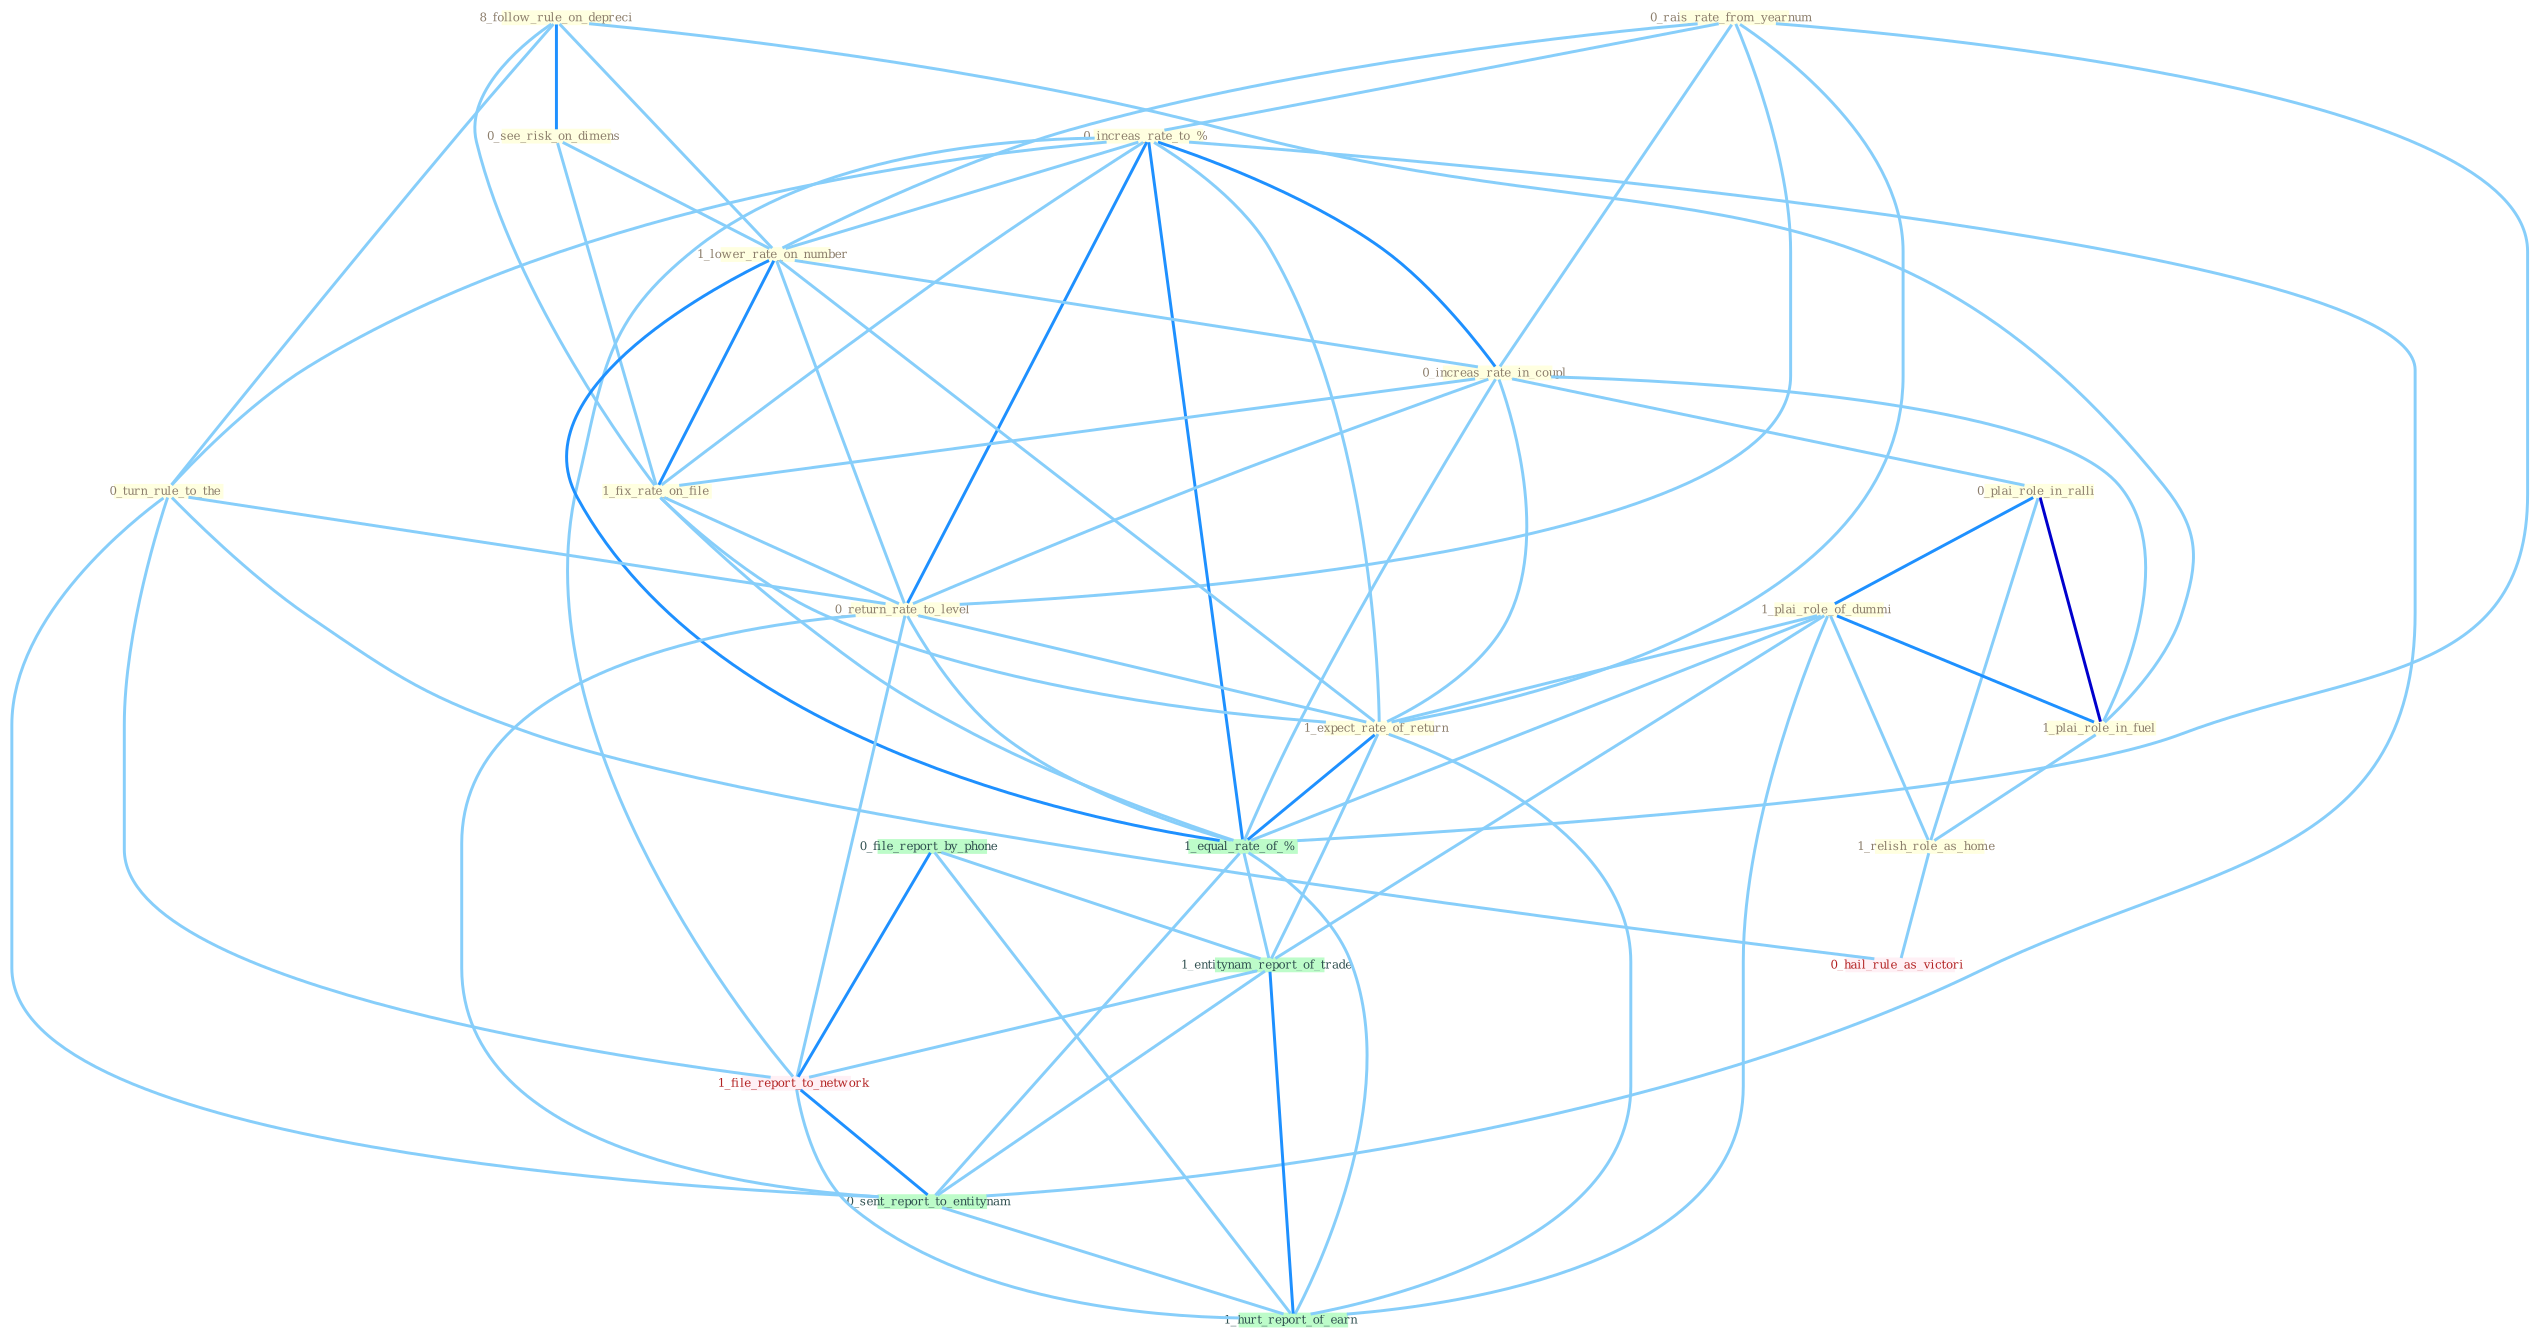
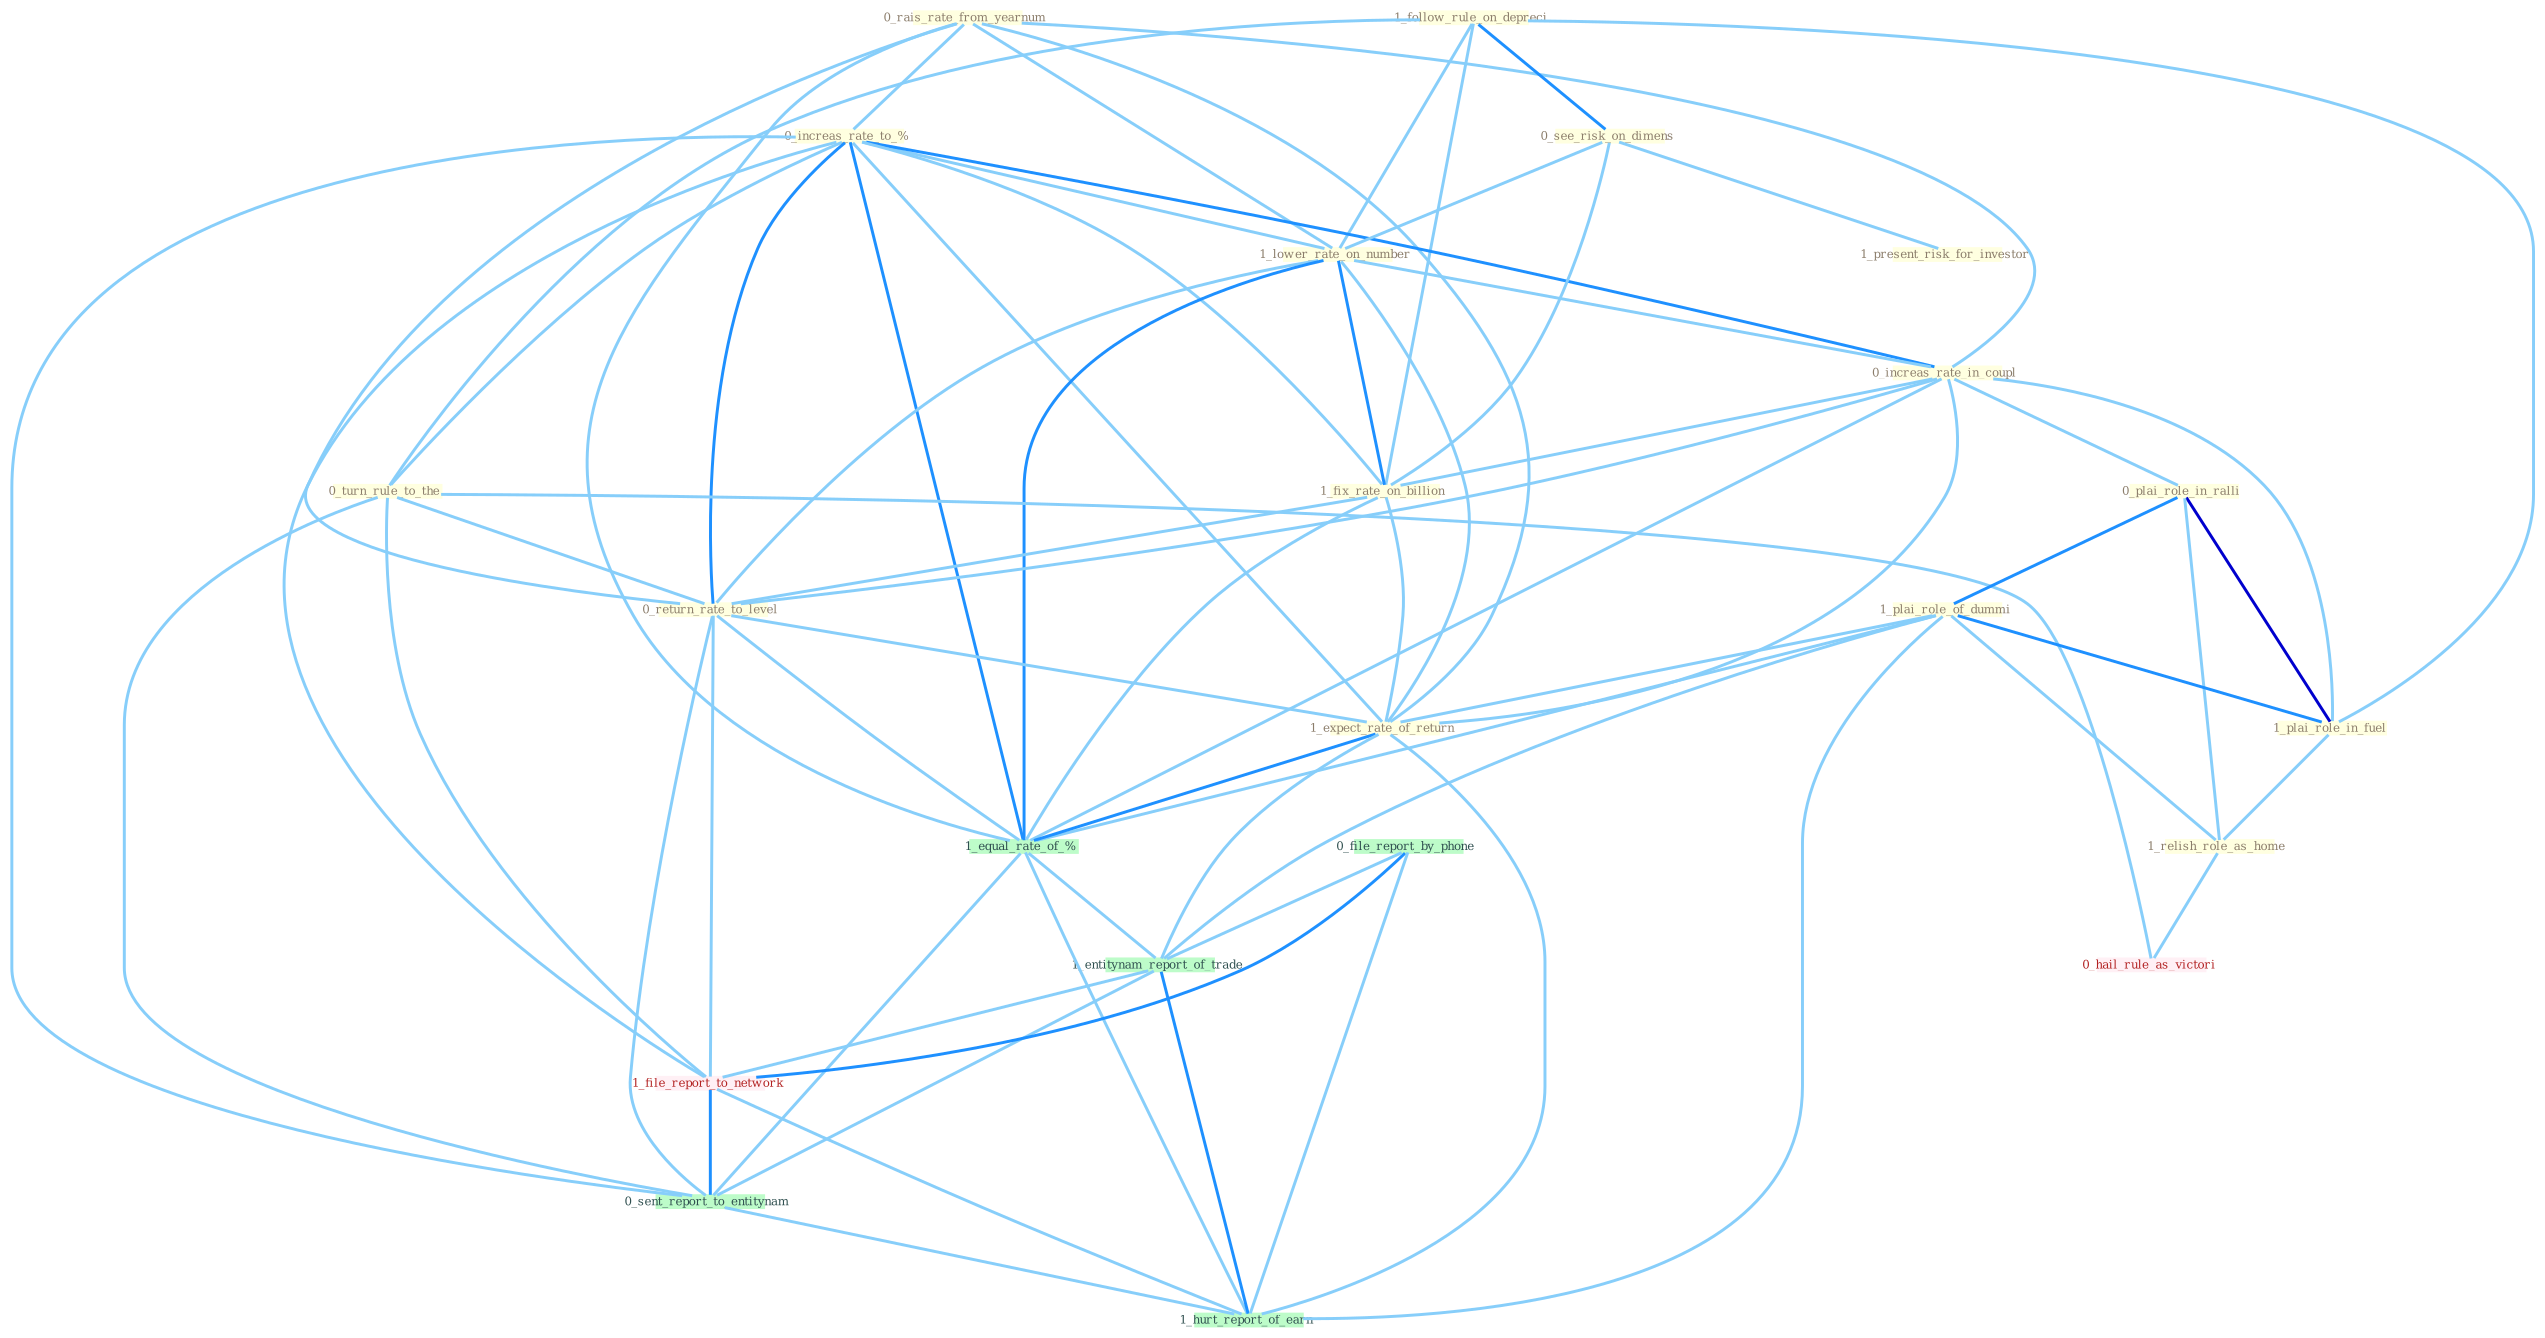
  graph {
    node [color="#ffffe0" fixedsize=true fontcolor="#8b7d6b" fontsize=4 shape=polygon style=filled]
    edge [color="#87cefa" w=1]
    "0_rais_rate_from_yearnum " [height=.06 width=.5]
-   "1_follow_rule_on_depreci " [height=.06 width=.5 label="8_follow_rule_on_depreci"]
+   "1_follow_rule_on_depreci " [height=.06 width=.5]
    "0_increas_rate_to_% " [height=.06 width=.5]
    "0_see_risk_on_dimens " [height=.06 width=.5]
    "1_lower_rate_on_number " [height=.06 width=.5]
    "0_turn_rule_to_the " [height=.06 width=.5]
+   "1_present_risk_for_investor " [height=.06 width=.5]
    "0_increas_rate_in_coupl " [height=.06 width=.5]
    "0_plai_role_in_ralli " [height=.06 width=.5]
    "1_plai_role_of_dummi " [height=.06 width=.5]
    "1_plai_role_in_fuel " [height=.06 width=.5]
-   "1_fix_rate_on_billion " [height=.06 width=.5 label="1_fix_rate_on_file"]
+   "1_fix_rate_on_billion " [height=.06 width=.5]
    "1_relish_role_as_home " [height=.06 width=.5]
    "0_return_rate_to_level " [height=.06 width=.5]
    "1_expect_rate_of_return " [height=.06 width=.5]
    "1_file_report_to_network " [color="#fff0f5" fontcolor="#b22222" height=.06 width=.5]
    "0_hail_rule_as_victori " [color="#fff0f5" fontcolor="#b22222" height=.06 width=.5]
    "1_equal_rate_of_% " [color="#BDFCC9" fontcolor="#2f4f4f" height=.06 width=.5]
    "0_sent_report_to_entitynam " [color="#BDFCC9" fontcolor="#2f4f4f" height=.06 width=.5]
    "1_entitynam_report_of_trade " [color="#BDFCC9" fontcolor="#2f4f4f" height=.06 width=.5]
    "1_hurt_report_of_earn " [color="#BDFCC9" fontcolor="#2f4f4f" height=.06 width=.5]
    "0_file_report_by_phone " [color="#BDFCC9" fontcolor="#2f4f4f" height=.06 width=.5]
    subgraph sub_1 {
      "0_rais_rate_from_yearnum "
      "1_follow_rule_on_depreci "
      "0_increas_rate_to_% "
      "0_see_risk_on_dimens "
      "1_lower_rate_on_number "
      "0_turn_rule_to_the "
+     "1_present_risk_for_investor "
      "0_increas_rate_in_coupl "
      "0_plai_role_in_ralli "
      "1_plai_role_of_dummi "
      "1_plai_role_in_fuel "
      "1_fix_rate_on_billion "
      "1_relish_role_as_home "
      "0_return_rate_to_level "
      "1_expect_rate_of_return "
    }
    subgraph sub_2 {
      "1_file_report_to_network "
      "0_hail_rule_as_victori "
    }
    "0_rais_rate_from_yearnum " -- "0_increas_rate_to_% "
    "0_rais_rate_from_yearnum " -- "1_lower_rate_on_number "
    "0_rais_rate_from_yearnum " -- "0_increas_rate_in_coupl "
    "0_rais_rate_from_yearnum " -- "0_return_rate_to_level "
    "0_rais_rate_from_yearnum " -- "1_expect_rate_of_return "
    "0_rais_rate_from_yearnum " -- "1_equal_rate_of_% "
    "1_follow_rule_on_depreci " -- "0_see_risk_on_dimens " [color="#1e90ff"]
    "1_follow_rule_on_depreci " -- "1_lower_rate_on_number "
    "1_follow_rule_on_depreci " -- "0_turn_rule_to_the "
    "1_follow_rule_on_depreci " -- "1_plai_role_in_fuel "
    "1_follow_rule_on_depreci " -- "1_fix_rate_on_billion "
    "0_increas_rate_to_% " -- "1_lower_rate_on_number "
    "0_increas_rate_to_% " -- "0_turn_rule_to_the "
    "0_increas_rate_to_% " -- "0_increas_rate_in_coupl " [color="#1e90ff" w=2]
    "0_increas_rate_to_% " -- "1_fix_rate_on_billion "
    "0_increas_rate_to_% " -- "0_return_rate_to_level " [color="#1e90ff" w=2]
    "0_increas_rate_to_% " -- "1_expect_rate_of_return "
    "0_increas_rate_to_% " -- "1_file_report_to_network "
    "0_increas_rate_to_% " -- "1_equal_rate_of_% " [color="#1e90ff" w=2]
    "0_increas_rate_to_% " -- "0_sent_report_to_entitynam "
    "0_see_risk_on_dimens " -- "1_lower_rate_on_number "
+   "0_see_risk_on_dimens " -- "1_present_risk_for_investor "
    "0_see_risk_on_dimens " -- "1_fix_rate_on_billion "
    "1_lower_rate_on_number " -- "0_increas_rate_in_coupl "
    "1_lower_rate_on_number " -- "1_fix_rate_on_billion " [color="#1e90ff" w=2]
    "1_lower_rate_on_number " -- "0_return_rate_to_level "
    "1_lower_rate_on_number " -- "1_expect_rate_of_return "
    "1_lower_rate_on_number " -- "1_equal_rate_of_% " [color="#1e90ff"]
    "0_turn_rule_to_the " -- "0_return_rate_to_level "
    "0_turn_rule_to_the " -- "1_file_report_to_network "
    "0_turn_rule_to_the " -- "0_hail_rule_as_victori "
    "0_turn_rule_to_the " -- "0_sent_report_to_entitynam "
    "0_increas_rate_in_coupl " -- "0_plai_role_in_ralli "
    "0_increas_rate_in_coupl " -- "1_plai_role_in_fuel "
    "0_increas_rate_in_coupl " -- "1_fix_rate_on_billion "
    "0_increas_rate_in_coupl " -- "0_return_rate_to_level "
    "0_increas_rate_in_coupl " -- "1_expect_rate_of_return "
    "0_increas_rate_in_coupl " -- "1_equal_rate_of_% "
    "0_plai_role_in_ralli " -- "1_plai_role_of_dummi " [color="#1e90ff" w=2]
    "0_plai_role_in_ralli " -- "1_plai_role_in_fuel " [color="#0000cd" w=3]
    "0_plai_role_in_ralli " -- "1_relish_role_as_home "
    "1_plai_role_of_dummi " -- "1_plai_role_in_fuel " [color="#1e90ff" w=2]
    "1_plai_role_of_dummi " -- "1_relish_role_as_home "
    "1_plai_role_of_dummi " -- "1_expect_rate_of_return "
    "1_plai_role_of_dummi " -- "1_equal_rate_of_% "
    "1_plai_role_of_dummi " -- "1_entitynam_report_of_trade "
    "1_plai_role_of_dummi " -- "1_hurt_report_of_earn "
    "1_plai_role_in_fuel " -- "1_relish_role_as_home "
    "1_fix_rate_on_billion " -- "0_return_rate_to_level "
    "1_fix_rate_on_billion " -- "1_expect_rate_of_return "
    "1_fix_rate_on_billion " -- "1_equal_rate_of_% "
    "1_relish_role_as_home " -- "0_hail_rule_as_victori "
    "0_return_rate_to_level " -- "1_expect_rate_of_return "
    "0_return_rate_to_level " -- "1_file_report_to_network "
    "0_return_rate_to_level " -- "1_equal_rate_of_% "
    "0_return_rate_to_level " -- "0_sent_report_to_entitynam "
    "1_expect_rate_of_return " -- "1_equal_rate_of_% " [color="#1e90ff" w=2]
    "1_expect_rate_of_return " -- "1_entitynam_report_of_trade "
    "1_expect_rate_of_return " -- "1_hurt_report_of_earn "
    "1_file_report_to_network " -- "0_sent_report_to_entitynam " [color="#1e90ff" w=2]
    "1_file_report_to_network " -- "1_hurt_report_of_earn "
    "1_equal_rate_of_% " -- "0_sent_report_to_entitynam "
    "1_equal_rate_of_% " -- "1_entitynam_report_of_trade "
    "1_equal_rate_of_% " -- "1_hurt_report_of_earn "
    "0_sent_report_to_entitynam " -- "1_hurt_report_of_earn "
    "1_entitynam_report_of_trade " -- "1_file_report_to_network "
    "1_entitynam_report_of_trade " -- "0_sent_report_to_entitynam "
    "1_entitynam_report_of_trade " -- "1_hurt_report_of_earn " [color="#1e90ff" w=2]
    "0_file_report_by_phone " -- "1_file_report_to_network " [color="#1e90ff" w=2]
    "0_file_report_by_phone " -- "1_entitynam_report_of_trade "
    "0_file_report_by_phone " -- "1_hurt_report_of_earn "
  }
